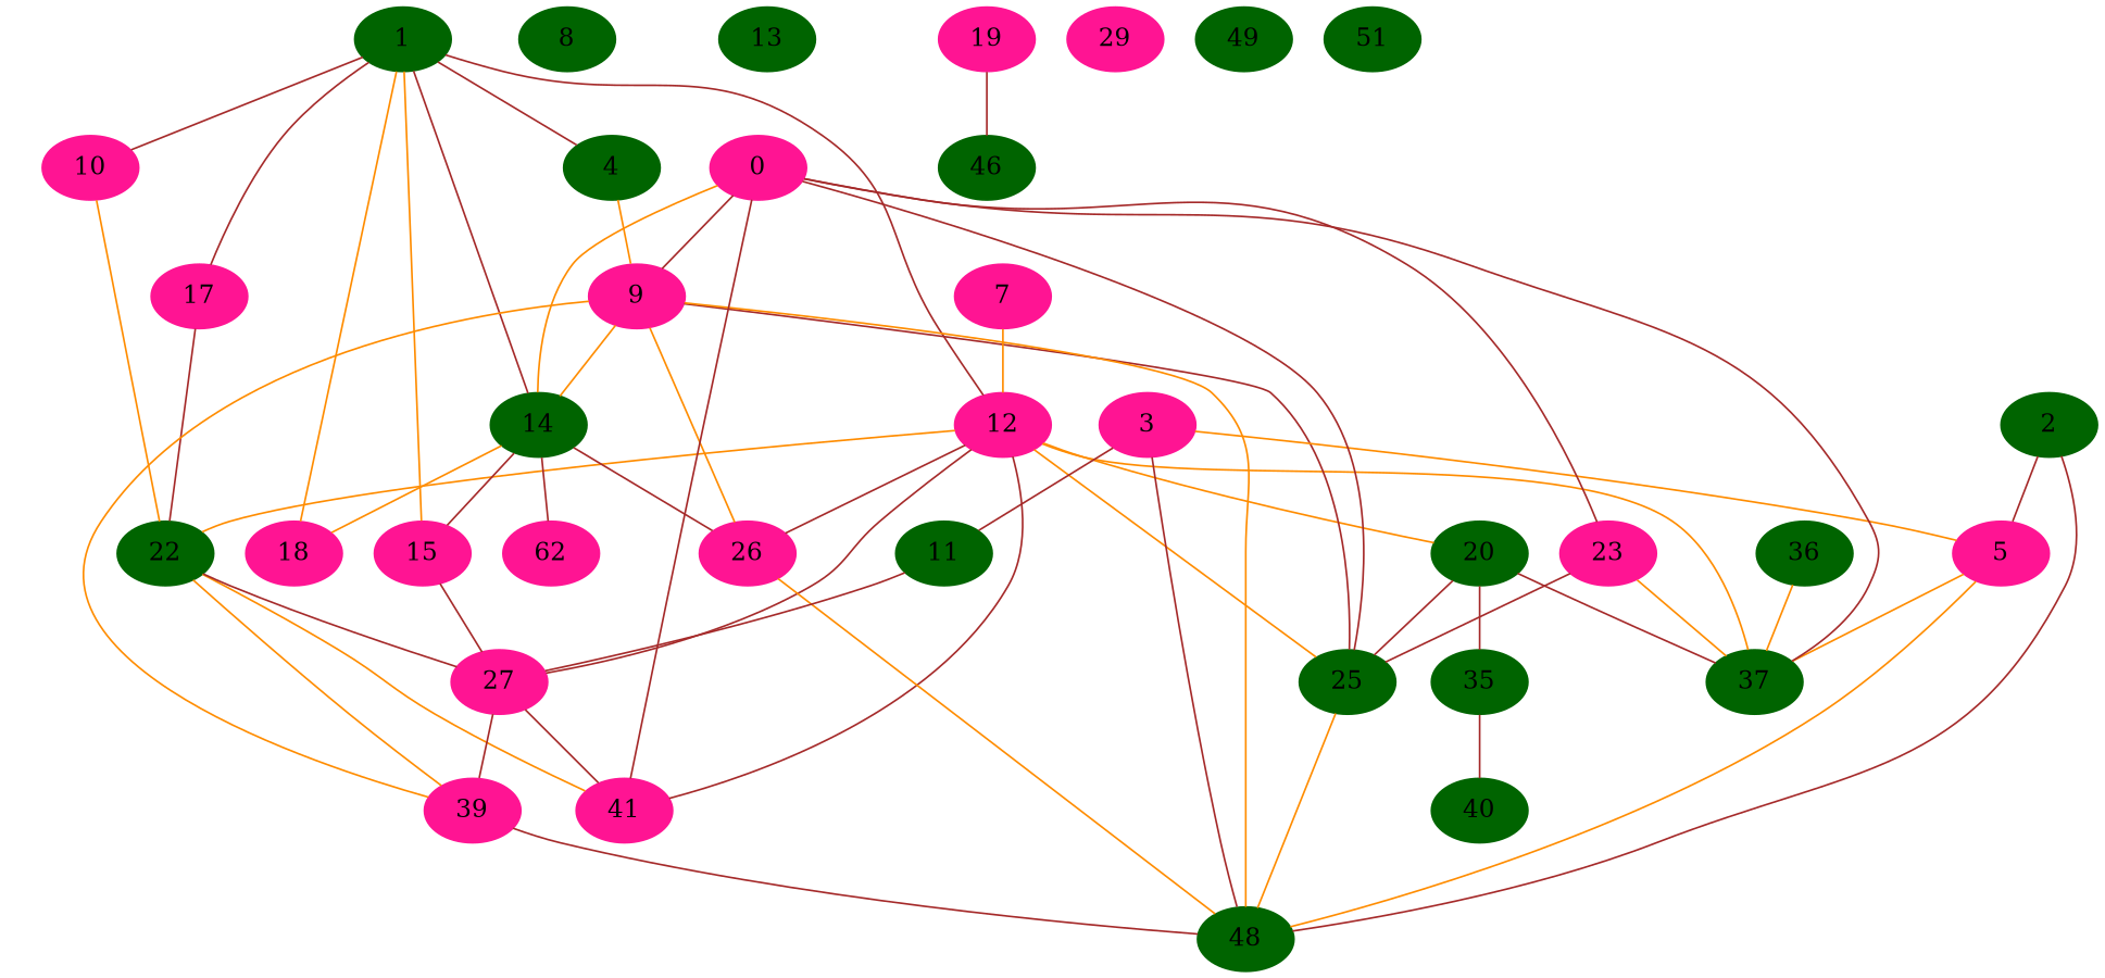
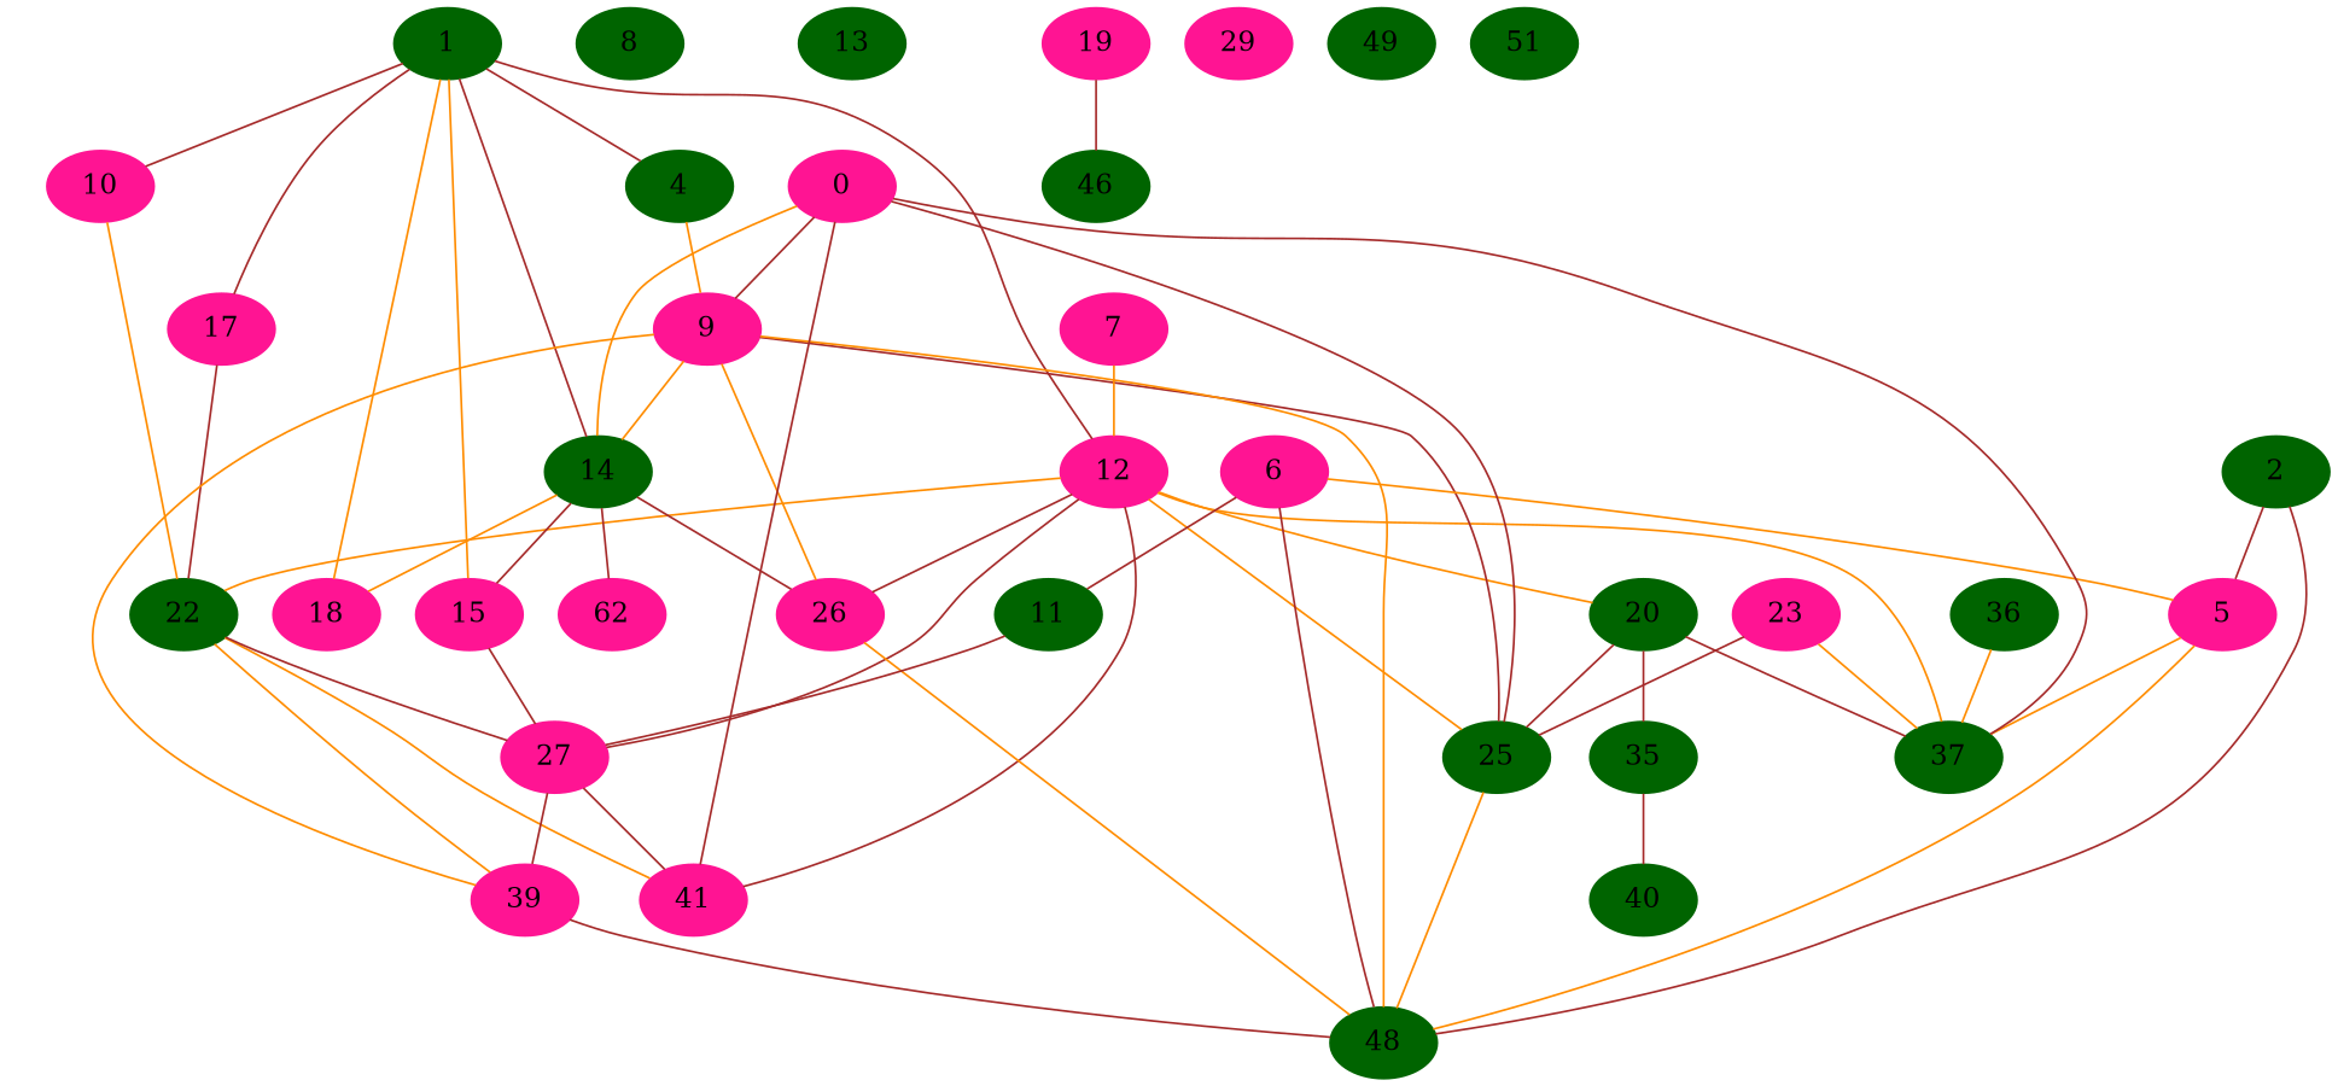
  graph {
    node [color=darkgreen style=filled]
    edge [color=brown]
    1 [super="+44"]
    4
    10 [color=deeppink]
    12 [color=deeppink super="+42"]
    14 [super="+45"]
    15 [color=deeppink super="+53"]
    17 [color=deeppink super="+34"]
    18 [color=deeppink]
    9 [color=deeppink super="+21"]
    22 [super="+31"]
    37 [super="+38"]
    25 [super="+30"]
    41 [color=deeppink super="+43"]
    26 [color=deeppink]
    27 [color=deeppink super="+47"]
    20 [super="+24"]
    n17 [color=deeppink label=62]
    5 [color=deeppink super="+16"]
    48 [super="+50"]
    2
-   3 [color=deeppink]
+   3 [color=deeppink label=6]
    11 [super="+52"]
    n23 [color=deeppink label=39]
    n24 [color=deeppink label=0 super="+28"]
    23 [color=deeppink]
    7 [color=deeppink]
    8
    35
    13
    19 [color=deeppink super="+39"]
    46
    40
    29 [color=deeppink]
    36
    49
    51
    1 -- 4
    1 -- 10
    1 -- 12
    1 -- 14
    1 -- 15 [color=darkorange]
    1 -- 17
    1 -- 18 [color=darkorange]
    4 -- 9 [color=darkorange]
    10 -- 22 [color=darkorange]
    12 -- 22 [color=darkorange]
    12 -- 37 [color=darkorange]
    12 -- 25 [color=darkorange]
    12 -- 41
    12 -- 26
    12 -- 27
    12 -- 20 [color=darkorange]
    14 -- 15
    14 -- 18 [color=darkorange]
    14 -- 26
    14 -- n17
    15 -- 27
    17 -- 22
    9 -- 14 [color=darkorange]
    9 -- 25
    9 -- 26 [color=darkorange]
    9 -- 48 [color=darkorange]
    9 -- n23 [color=darkorange]
    22 -- 41 [color=darkorange]
    22 -- 27
    22 -- n23 [color=darkorange]
    25 -- 48 [color=darkorange]
    26 -- 48 [color=darkorange]
    27 -- 41
    27 -- n23
    20 -- 37
    20 -- 25
    20 -- 35
    5 -- 37 [color=darkorange]
    5 -- 48 [color=darkorange]
    2 -- 5
    2 -- 48
    3 -- 5 [color=darkorange]
    3 -- 48
    3 -- 11
    11 -- 27
    n23 -- 48
    n24 -- 14 [color=darkorange]
    n24 -- 9
    n24 -- 37
    n24 -- 25
    n24 -- 41
-   n24 -- 23
    23 -- 37 [color=darkorange]
    23 -- 25
    7 -- 12 [color=darkorange]
    35 -- 40
    19 -- 46
    36 -- 37 [color=darkorange]
  }
